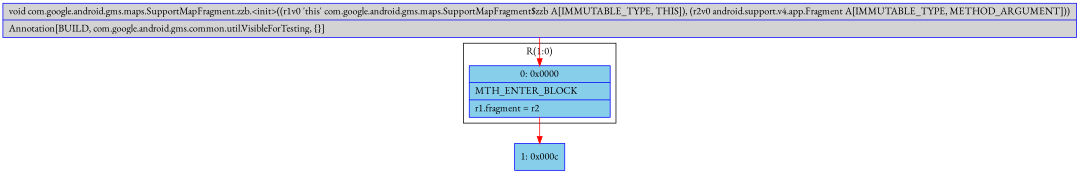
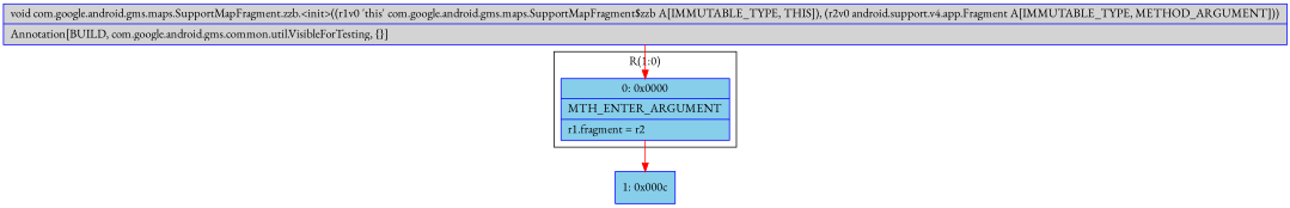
  digraph {
    fontname="EB Garamond"
    node [color=blue shape=record style=filled fillcolor=skyblue fontname="EB Garamond"]
    edge [color=red fontname="EB Garamond"]
-   n1 [label="{0\:\ 0x0000|MTH_ENTER_BLOCK\l|r1.fragment = r2\l}"]
+   n1 [label="{0\:\ 0x0000|MTH_ENTER_ARGUMENT\l|r1.fragment = r2\l}"]
    n2 [label="{1\:\ 0x000c}"]
    n3 [label="{void com.google.android.gms.maps.SupportMapFragment.zzb.\<init\>((r1v0 'this' com.google.android.gms.maps.SupportMapFragment$zzb A[IMMUTABLE_TYPE, THIS]), (r2v0 android.support.v4.app.Fragment A[IMMUTABLE_TYPE, METHOD_ARGUMENT]))  | Annotation[BUILD, com.google.android.gms.common.util.VisibleForTesting, \{\}]\l}" fillcolor=lightgrey]
    subgraph cluster_1 {
      label="R(1:0)"
      n1
    }
    n1 -> n2
    n3 -> n1
  }
